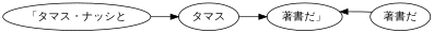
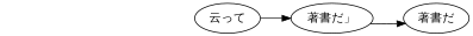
  digraph {
    rankdir=LR
-   n1 [label="「タマス・ナッシと"]
-   n2 [label="タマス"]
+   n2 [label="云って"]
    n3 [label="著書だ」"]
    n4 [label="著書だ"]
-   n1 -> n2
    n2 -> n3
-   n4 -> n3
+   n3 -> n4
  }
